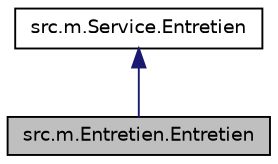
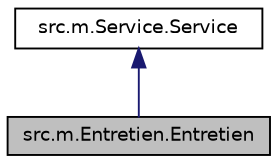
  digraph {
    node [color=black fontname=Helvetica fontsize=10 shape=record style=filled]
    n1 [fillcolor=grey75 fontcolor=black height=0.2 label="src.m.Entretien.Entretien" width=0.4]
-   n2 [fillcolor=white height=0.2 label="src.m.Service.Entretien" width=0.4]
+   n2 [fillcolor=white height=0.2 label="src.m.Service.Service" width=0.4]
    n2 -> n1 [color=midnightblue dir=back fontname=Helvetica fontsize=10 labelfontname=Helvetica labelfontsize=10 style=solid]
  }
